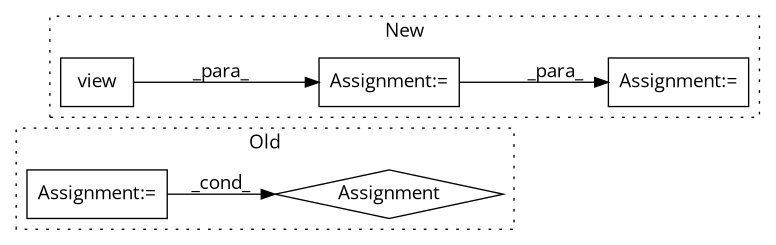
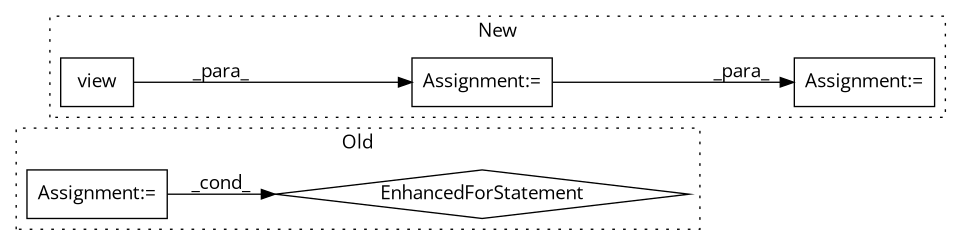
  digraph {
    rankdir=LR
    fontname="Open Sans"
    node [a=7 l="57,2" s="2796,2878" shape=box fontname="Open Sans"]
    edge [fontname="Open Sans"]
-   n1 [a=70 label=Assignment shape=diamond]
+   n1 [a=70 label=EnhancedForStatement shape=diamond]
    n2 [label="Assignment:="]
    n3 [a=32 l="5,1" label=view s="2713,2720"]
    n4 [l=1 label="Assignment:=" s=2888]
    n5 [l=1 label="Assignment:=" s=2816]
    subgraph cluster_1 {
      label=Old
      style=dotted
      n1
      n2
    }
    subgraph cluster_2 {
      label=New
      style=dotted
      n3
      n4
      n5
    }
    n2 -> n1 [label=_cond_]
    n3 -> n5 [label=_para_]
    n5 -> n4 [label=_para_]
  }
